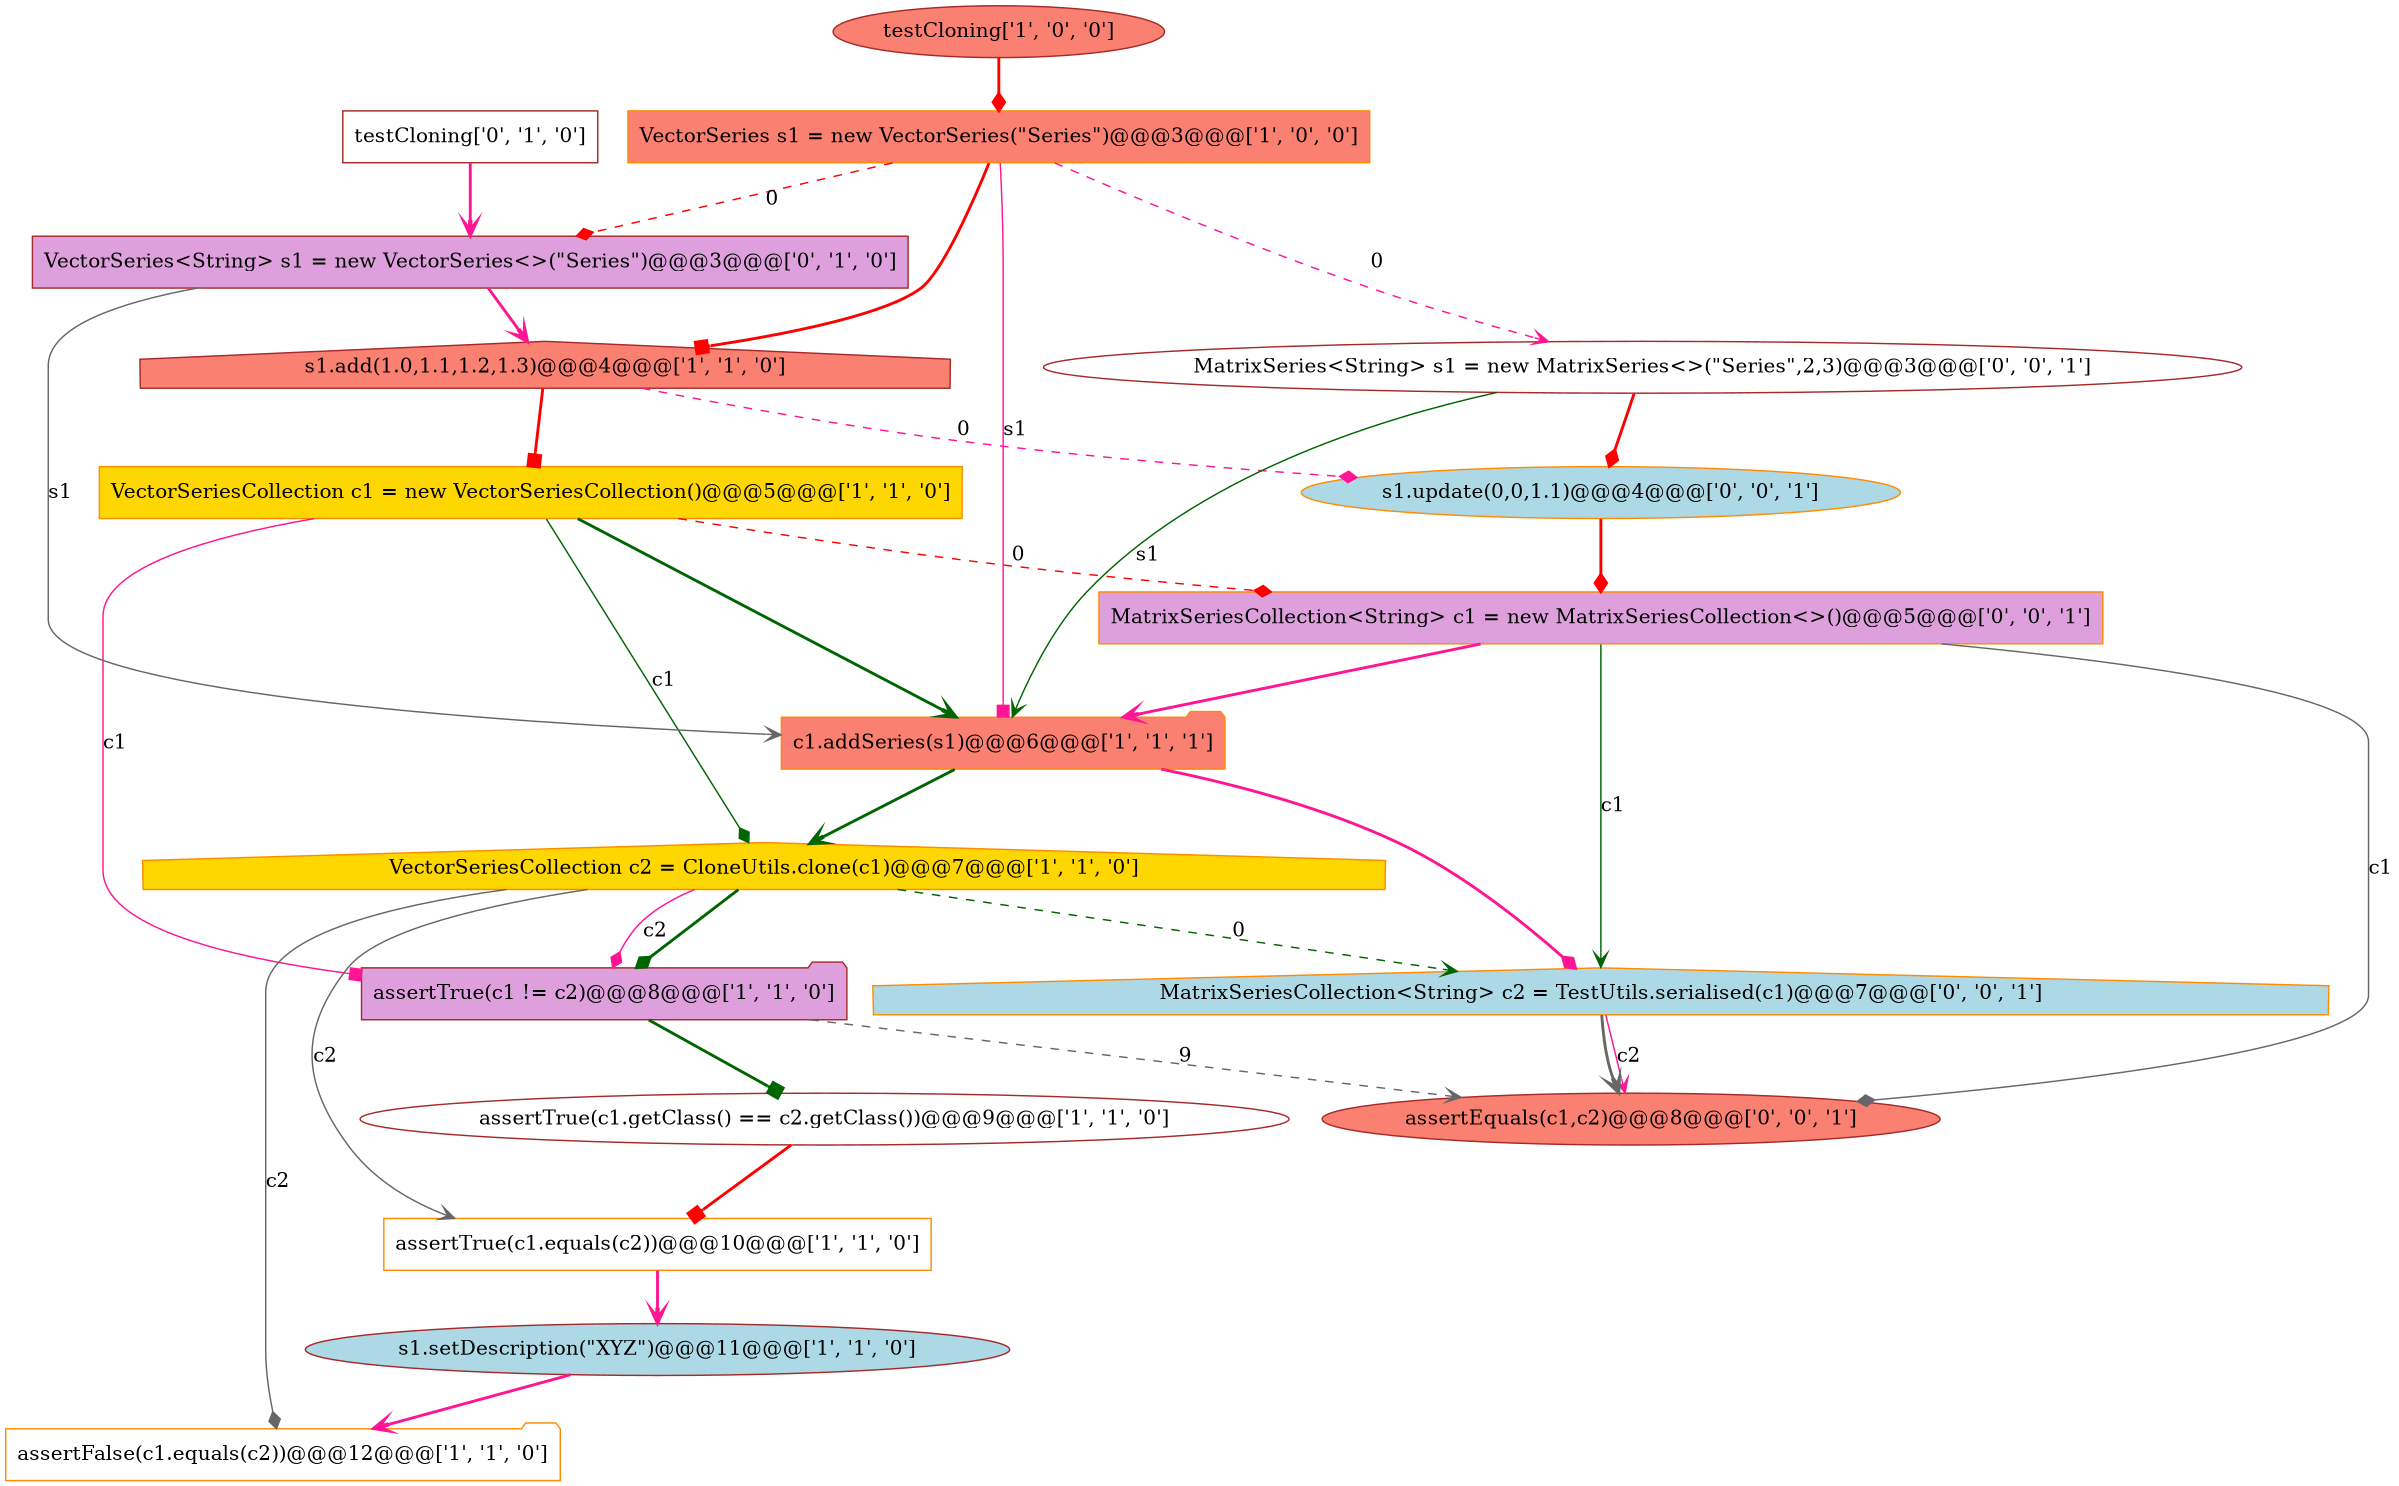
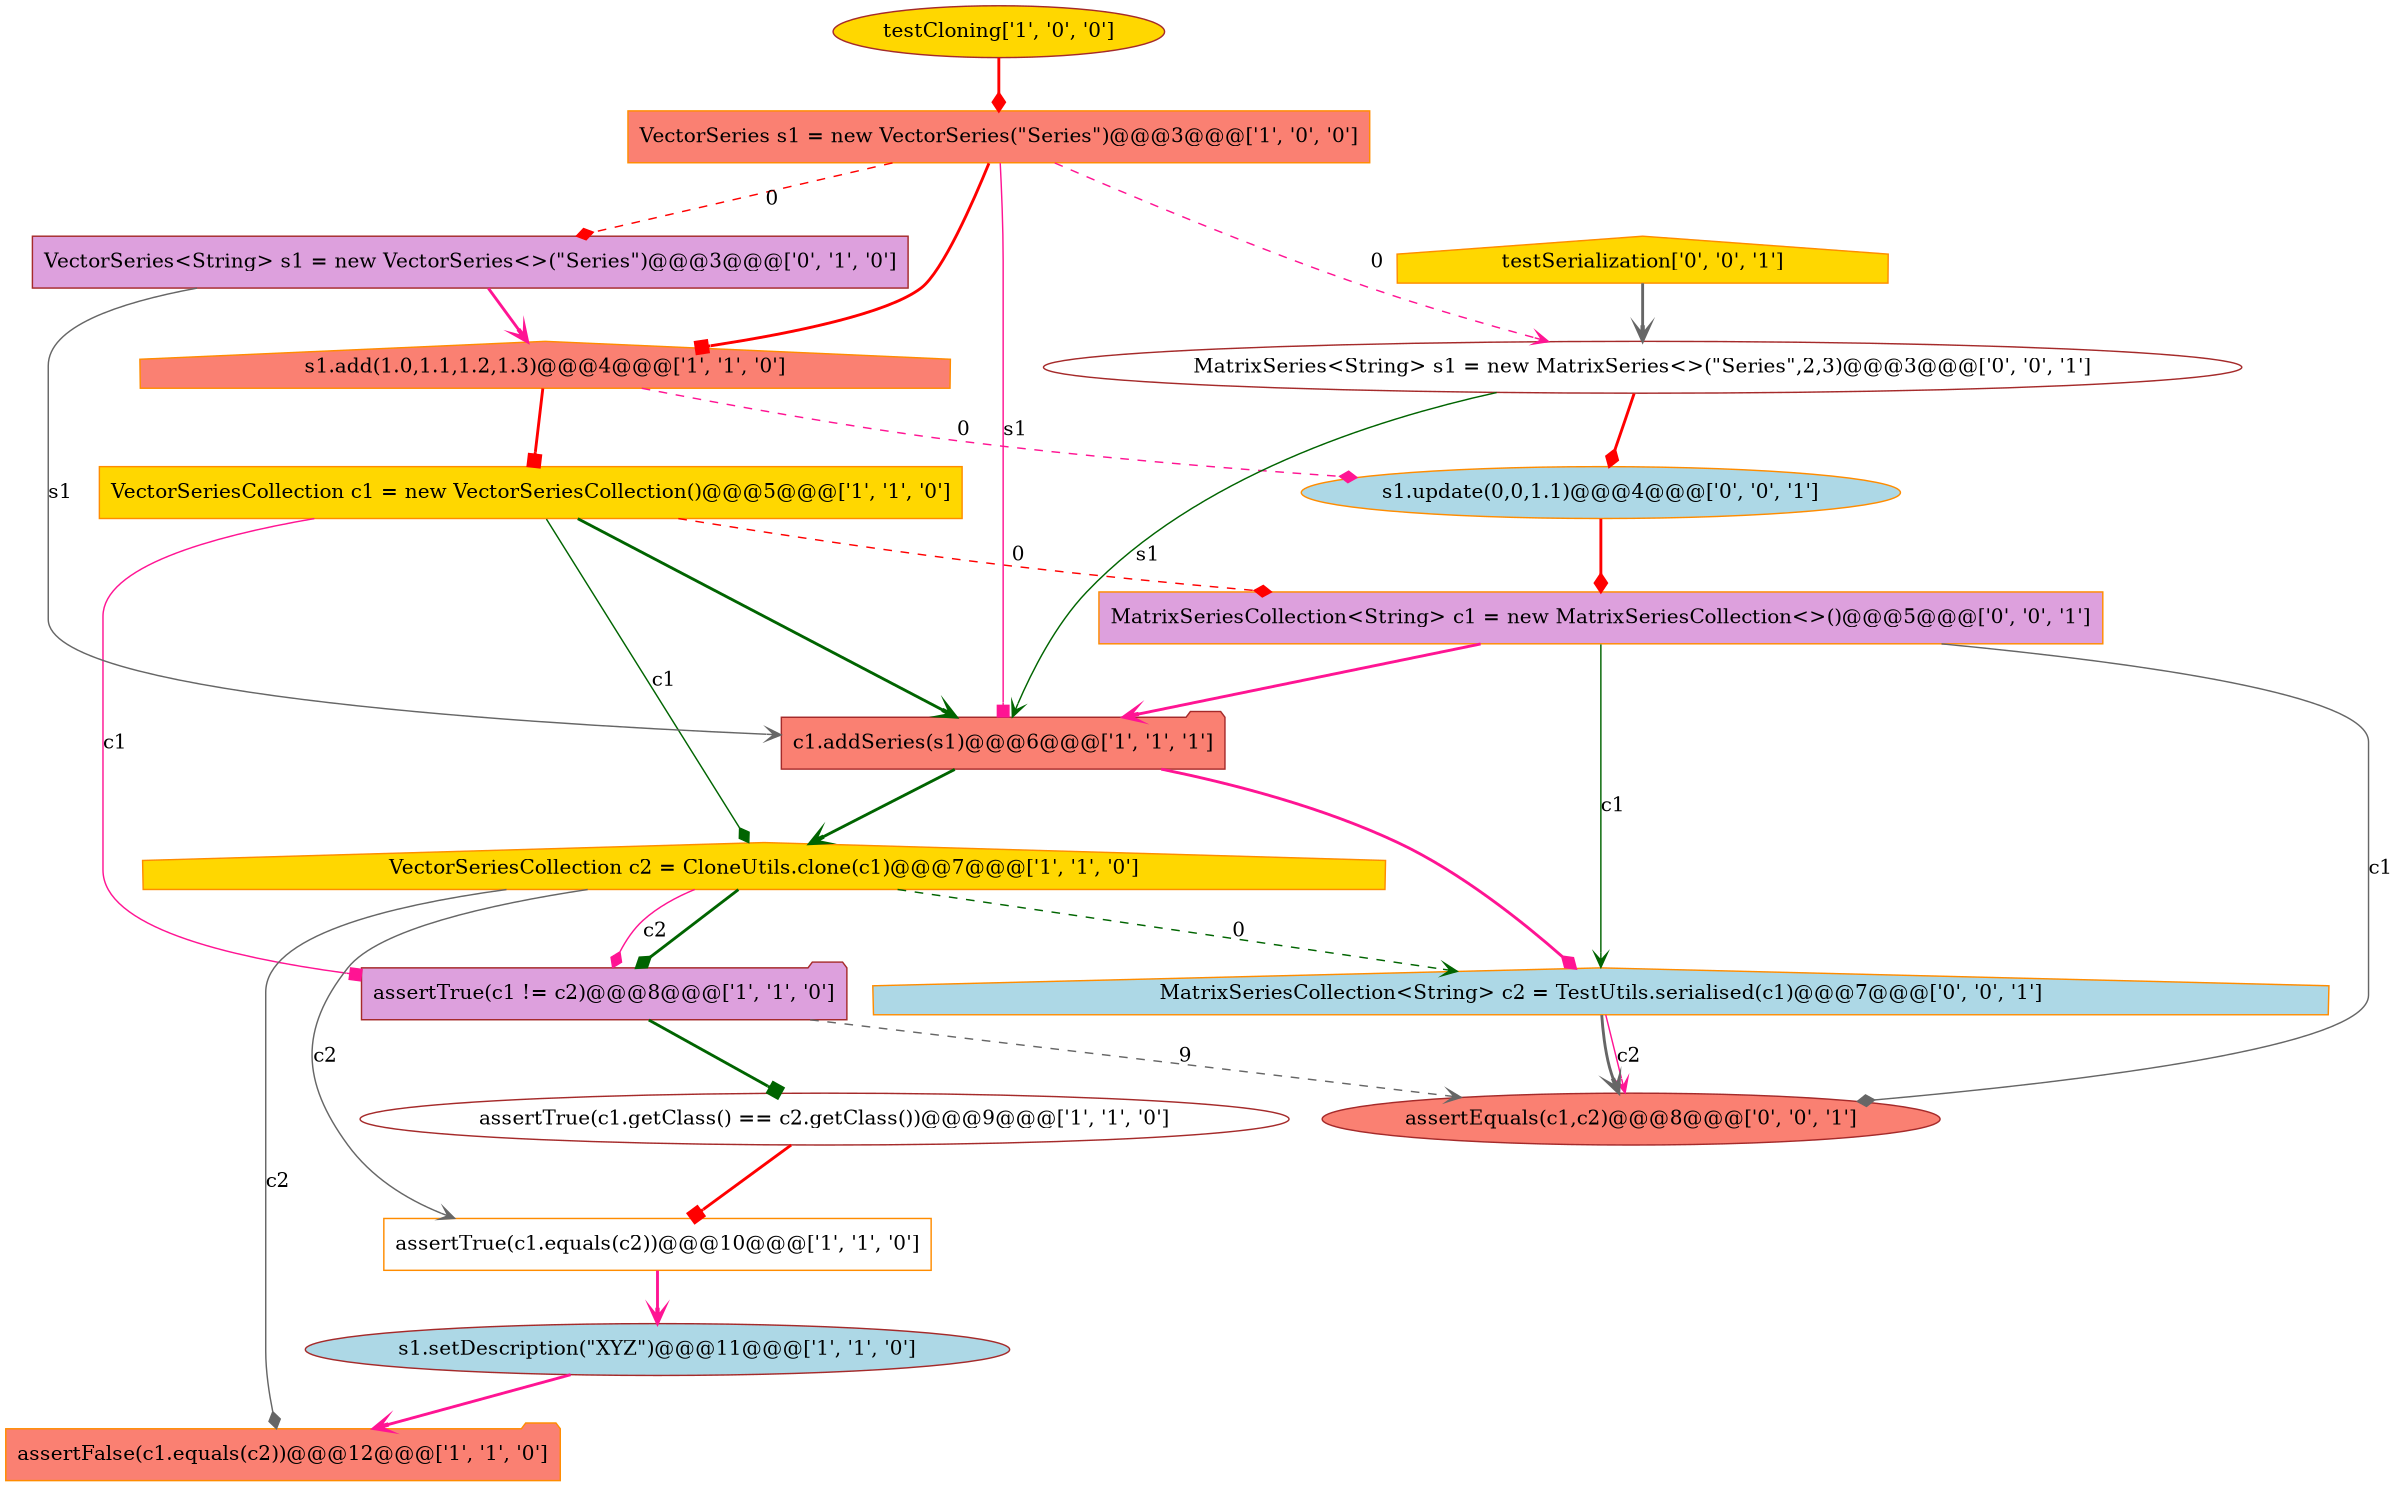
  digraph {
    node [color=brown fillcolor=salmon shape=ellipse style=filled]
    edge [arrowhead=vee color=deeppink style=bold]
    n1 [fillcolor=lightblue label="s1.setDescription(\"XYZ\")@@@11@@@['1', '1', '0']"]
-   n2 [color=darkorange fillcolor=white label="assertFalse(c1.equals(c2))@@@12@@@['1', '1', '0']" shape=folder]
-   n3 [label="s1.add(1.0,1.1,1.2,1.3)@@@4@@@['1', '1', '0']" shape=house]
+   n2 [color=darkorange label="assertFalse(c1.equals(c2))@@@12@@@['1', '1', '0']" shape=folder]
+   n3 [color=darkorange label="s1.add(1.0,1.1,1.2,1.3)@@@4@@@['1', '1', '0']" shape=house]
    n4 [color=darkorange fillcolor=gold label="VectorSeriesCollection c1 = new VectorSeriesCollection()@@@5@@@['1', '1', '0']" shape=box]
    n5 [color=darkorange fillcolor=lightblue label="s1.update(0,0,1.1)@@@4@@@['0', '0', '1']"]
    n6 [color=darkorange fillcolor=plum label="MatrixSeriesCollection<String> c1 = new MatrixSeriesCollection<>()@@@5@@@['0', '0', '1']" shape=box]
-   n7 [color=darkorange label="c1.addSeries(s1)@@@6@@@['1', '1', '1']" shape=folder]
+   n7 [label="c1.addSeries(s1)@@@6@@@['1', '1', '1']" shape=folder]
    n8 [color=darkorange fillcolor=gold label="VectorSeriesCollection c2 = CloneUtils.clone(c1)@@@7@@@['1', '1', '0']" shape=house]
    n9 [fillcolor=plum label="assertTrue(c1 != c2)@@@8@@@['1', '1', '0']" shape=folder]
    n10 [color=darkorange fillcolor=lightblue label="MatrixSeriesCollection<String> c2 = TestUtils.serialised(c1)@@@7@@@['0', '0', '1']" shape=house]
    n11 [label="assertEquals(c1,c2)@@@8@@@['0', '0', '1']"]
    n12 [fillcolor=plum label="VectorSeries<String> s1 = new VectorSeries<>(\"Series\")@@@3@@@['0', '1', '0']" shape=box]
    n13 [color=darkorange label="VectorSeries s1 = new VectorSeries(\"Series\")@@@3@@@['1', '0', '0']" shape=box]
    n14 [fillcolor=white label="MatrixSeries<String> s1 = new MatrixSeries<>(\"Series\",2,3)@@@3@@@['0', '0', '1']"]
    n15 [color=darkorange fillcolor=white label="assertTrue(c1.equals(c2))@@@10@@@['1', '1', '0']" shape=box]
    n16 [fillcolor=white label="assertTrue(c1.getClass() == c2.getClass())@@@9@@@['1', '1', '0']"]
-   n18 [label="testCloning['1', '0', '0']"]
-   n19 [fillcolor=white label="testCloning['0', '1', '0']" shape=box]
+   n17 [color=darkorange fillcolor=gold label="testSerialization['0', '0', '1']" shape=house]
+   n18 [fillcolor=gold label="testCloning['1', '0', '0']"]
    n1 -> n2
    n3 -> n4 [arrowhead=box color=red]
    n3 -> n5 [arrowhead=diamond label=0 style=dashed]
    n4 -> n6 [arrowhead=diamond color=red label=0 style=dashed]
    n4 -> n7 [color=darkgreen]
    n4 -> n8 [arrowhead=diamond color=darkgreen label=c1 style=solid]
    n4 -> n9 [arrowhead=box label=c1 style=solid]
    n5 -> n6 [arrowhead=diamond color=red]
    n6 -> n7
    n6 -> n10 [color=darkgreen label=c1 style=solid]
    n6 -> n11 [arrowhead=diamond color=gray40 label=c1 style=solid]
    n7 -> n8 [color=darkgreen]
    n7 -> n10 [arrowhead=diamond]
    n8 -> n2 [arrowhead=diamond color=gray40 label=c2 style=solid]
    n8 -> n9 [arrowhead=diamond color=darkgreen]
    n8 -> n9 [arrowhead=diamond label=c2 style=solid]
    n8 -> n10 [color=darkgreen label=0 style=dashed]
    n8 -> n15 [color=gray40 label=c2 style=solid]
    n9 -> n11 [color=gray40 label=9 style=dashed]
    n9 -> n16 [arrowhead=box color=darkgreen]
    n10 -> n11 [label=c2 style=solid]
    n10 -> n11 [color=gray40]
    n12 -> n3
    n12 -> n7 [color=gray40 label=s1 style=solid]
    n13 -> n3 [arrowhead=box color=red]
    n13 -> n7 [arrowhead=box label=s1 style=solid]
    n13 -> n12 [arrowhead=diamond color=red label=0 style=dashed]
    n13 -> n14 [label=0 style=dashed]
    n14 -> n5 [arrowhead=diamond color=red]
    n14 -> n7 [color=darkgreen label=s1 style=solid]
    n15 -> n1
    n16 -> n15 [arrowhead=box color=red]
+   n17 -> n14 [color=gray40]
    n18 -> n13 [arrowhead=diamond color=red]
-   n19 -> n12
  }
